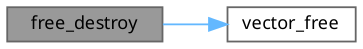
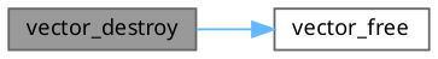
  digraph {
    rankdir=LR
    node [fontname=Mononoki fontsize=10 shape=box style=filled]
-   n1 [color=gray40 fillcolor=grey60 fontcolor=black height=0.2 label=free_destroy width=0.4]
+   n1 [color=gray40 fillcolor=grey60 fontcolor=black height=0.2 label=vector_destroy width=0.4]
    n2 [color=grey40 fillcolor=white height=0.2 label=vector_free width=0.4]
    n1 -> n2 [color=steelblue1 fontname=Mononoki fontsize=10 labelfontname=Mononoki labelfontsize=10 style=solid]
  }
